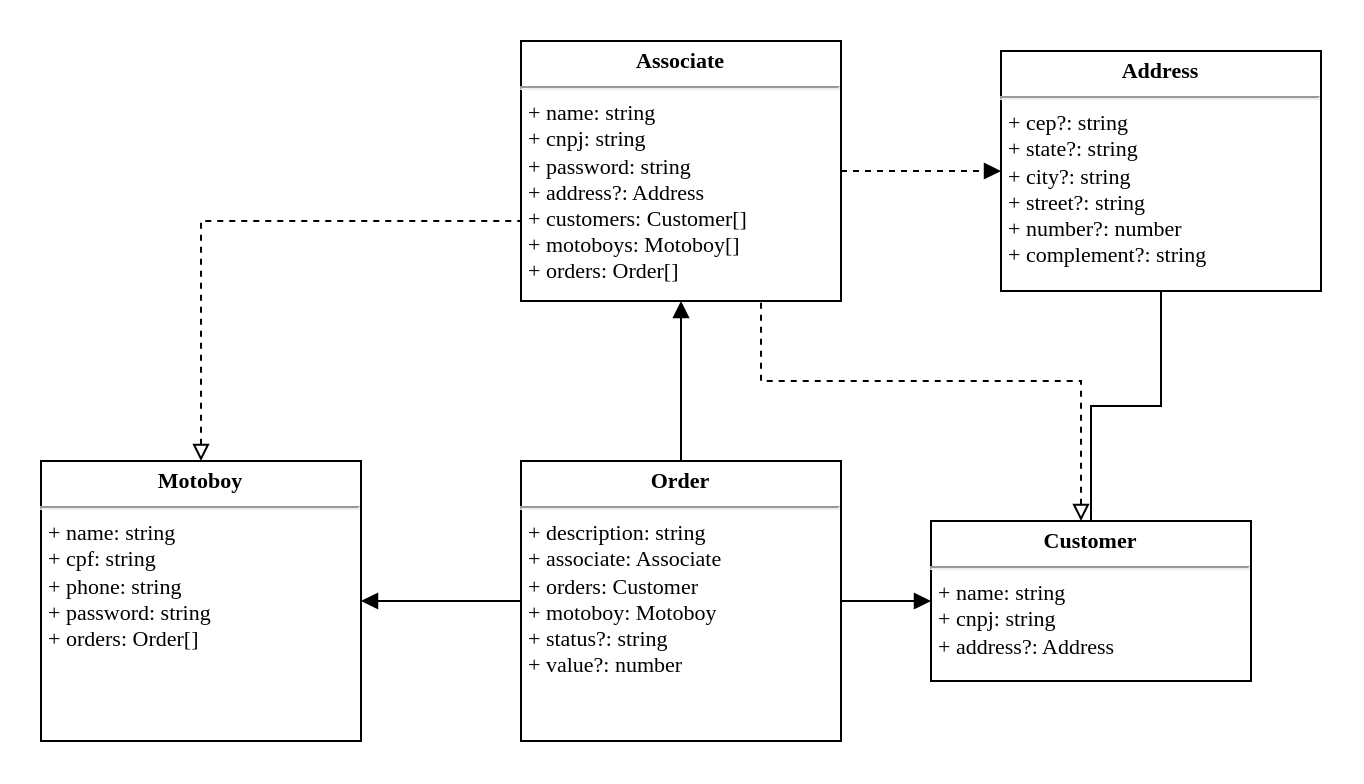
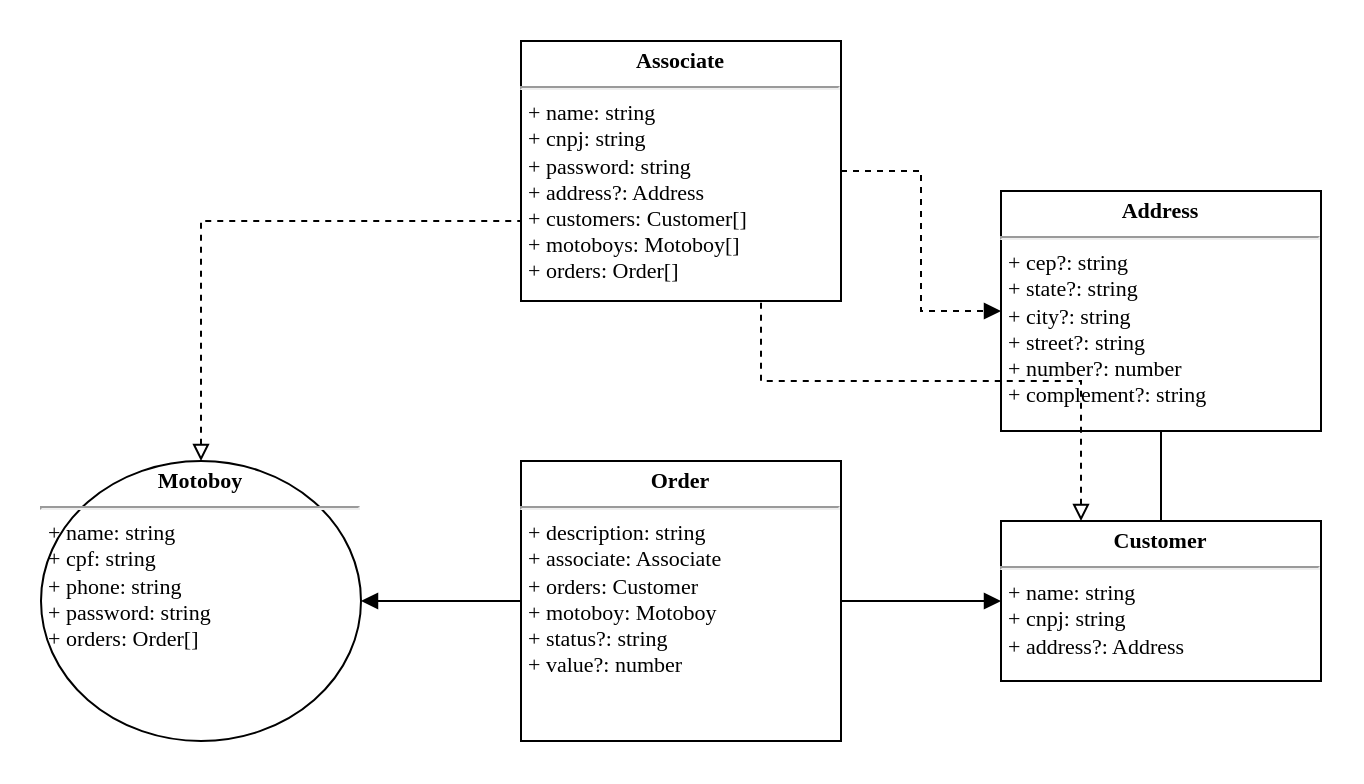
  <mxCell id="0" />
  <mxCell id="1" parent="0" />
  <mxCell id="2" value="" style="edgeStyle=orthogonalEdgeStyle;rounded=0;orthogonalLoop=1;jettySize=auto;html=1;fontFamily=Lucida Console;fontSize=11;endArrow=block;endFill=1;dashed=1;" edge="1" parent="1" source="3" target="11"><mxGeometry relative="1" as="geometry" /></mxCell>
  <mxCell id="3" value="&lt;p style=&quot;margin: 4px 0px 0px ; text-align: center ; font-size: 11px&quot;&gt;&lt;span style=&quot;font-size: 11px&quot;&gt;&lt;b&gt;Associate&lt;/b&gt;&lt;/span&gt;&lt;/p&gt;&lt;hr style=&quot;font-size: 11px&quot;&gt;&lt;p style=&quot;margin: 0px 0px 0px 4px ; font-size: 11px&quot;&gt;+ name: string&lt;br style=&quot;font-size: 11px&quot;&gt;+ cnpj: string&lt;/p&gt;&lt;p style=&quot;margin: 0px 0px 0px 4px ; font-size: 11px&quot;&gt;+ password: string&lt;/p&gt;&lt;p style=&quot;margin: 0px 0px 0px 4px ; font-size: 11px&quot;&gt;+ address?: Address&lt;/p&gt;&lt;p style=&quot;margin: 0px 0px 0px 4px ; font-size: 11px&quot;&gt;+ customers: Customer[]&lt;/p&gt;&lt;p style=&quot;margin: 0px 0px 0px 4px ; font-size: 11px&quot;&gt;+ motoboys: Motoboy[]&lt;/p&gt;&lt;p style=&quot;margin: 0px 0px 0px 4px ; font-size: 11px&quot;&gt;+ orders: Order[]&lt;/p&gt;" style="verticalAlign=top;align=left;overflow=fill;fontSize=11;fontFamily=Lucida Console;html=1;rounded=0;shadow=0;comic=0;labelBackgroundColor=none;strokeWidth=1" parent="1" vertex="1"><mxGeometry x="260" y="20" width="160" height="130" as="geometry" /></mxCell>
  <mxCell id="4" value="" style="edgeStyle=orthogonalEdgeStyle;rounded=0;orthogonalLoop=1;jettySize=auto;html=1;fontFamily=Lucida Console;fontSize=11;endArrow=block;endFill=1;" edge="1" parent="1" source="7" target="8"><mxGeometry relative="1" as="geometry" /></mxCell>
- <mxCell id="5" value="" style="edgeStyle=orthogonalEdgeStyle;rounded=0;orthogonalLoop=1;jettySize=auto;html=1;fontFamily=Lucida Console;fontSize=11;endArrow=block;endFill=1;" edge="1" parent="1" source="7" target="3"><mxGeometry relative="1" as="geometry"><Array as="points"><mxPoint x="200" y="300" /><mxPoint x="200" y="300" /></Array></mxGeometry></mxCell>
  <mxCell id="6" value="" style="edgeStyle=orthogonalEdgeStyle;rounded=0;orthogonalLoop=1;jettySize=auto;html=1;fontFamily=Lucida Console;fontSize=11;endArrow=block;endFill=1;" edge="1" parent="1" source="7" target="10"><mxGeometry relative="1" as="geometry" /></mxCell>
  <mxCell id="7" value="&lt;p style=&quot;margin: 4px 0px 0px ; text-align: center ; font-size: 11px&quot;&gt;&lt;b style=&quot;font-size: 11px&quot;&gt;Order&lt;/b&gt;&lt;/p&gt;&lt;hr style=&quot;font-size: 11px&quot;&gt;&lt;p style=&quot;margin: 0px 0px 0px 4px ; font-size: 11px&quot;&gt;+ description: string&lt;br style=&quot;font-size: 11px&quot;&gt;+ associate: Associate&lt;/p&gt;&lt;p style=&quot;margin: 0px 0px 0px 4px ; font-size: 11px&quot;&gt;+ orders: Customer&lt;/p&gt;&lt;p style=&quot;margin: 0px 0px 0px 4px ; font-size: 11px&quot;&gt;+ motoboy: Motoboy&lt;/p&gt;&lt;p style=&quot;margin: 0px 0px 0px 4px ; font-size: 11px&quot;&gt;+ status?: string&lt;/p&gt;&lt;p style=&quot;margin: 0px 0px 0px 4px ; font-size: 11px&quot;&gt;+ value?: number&lt;/p&gt;" style="verticalAlign=top;align=left;overflow=fill;fontSize=11;fontFamily=Lucida Console;html=1;rounded=0;shadow=0;comic=0;labelBackgroundColor=none;strokeWidth=1" vertex="1" parent="1"><mxGeometry x="260" y="230" width="160" height="140" as="geometry" /></mxCell>
- <mxCell id="8" value="&lt;p style=&quot;margin: 4px 0px 0px ; text-align: center ; font-size: 11px&quot;&gt;&lt;b style=&quot;font-size: 11px&quot;&gt;Motoboy&lt;/b&gt;&lt;/p&gt;&lt;hr style=&quot;font-size: 11px&quot;&gt;&lt;p style=&quot;margin: 0px 0px 0px 4px ; font-size: 11px&quot;&gt;+ name: string&lt;br style=&quot;font-size: 11px&quot;&gt;+ cpf: string&lt;/p&gt;&lt;p style=&quot;margin: 0px 0px 0px 4px ; font-size: 11px&quot;&gt;+ phone: string&lt;/p&gt;&lt;p style=&quot;margin: 0px 0px 0px 4px ; font-size: 11px&quot;&gt;+ password: string&lt;/p&gt;&lt;p style=&quot;margin: 0px 0px 0px 4px ; font-size: 11px&quot;&gt;+ orders: Order[]&lt;/p&gt;" style="verticalAlign=top;align=left;overflow=fill;fontSize=11;fontFamily=Lucida Console;html=1;rounded=0;shadow=0;comic=0;labelBackgroundColor=none;strokeWidth=1" vertex="1" parent="1"><mxGeometry x="20" y="230" width="160" height="140" as="geometry" /></mxCell>
+ <mxCell id="8" value="&lt;p style=&quot;margin: 4px 0px 0px ; text-align: center ; font-size: 11px&quot;&gt;&lt;b style=&quot;font-size: 11px&quot;&gt;Motoboy&lt;/b&gt;&lt;/p&gt;&lt;hr style=&quot;font-size: 11px&quot;&gt;&lt;p style=&quot;margin: 0px 0px 0px 4px ; font-size: 11px&quot;&gt;+ name: string&lt;br style=&quot;font-size: 11px&quot;&gt;+ cpf: string&lt;/p&gt;&lt;p style=&quot;margin: 0px 0px 0px 4px ; font-size: 11px&quot;&gt;+ phone: string&lt;/p&gt;&lt;p style=&quot;margin: 0px 0px 0px 4px ; font-size: 11px&quot;&gt;+ password: string&lt;/p&gt;&lt;p style=&quot;margin: 0px 0px 0px 4px ; font-size: 11px&quot;&gt;+ orders: Order[]&lt;/p&gt;" style="ellipse;verticalAlign=top;align=left;overflow=fill;fontSize=11;fontFamily=Lucida Console;html=1;shadow=0;comic=0;labelBackgroundColor=none;strokeWidth=1;" vertex="1" parent="1"><mxGeometry x="20" y="230" width="160" height="140" as="geometry" /></mxCell>
  <mxCell id="9" value="" style="edgeStyle=orthogonalEdgeStyle;rounded=0;orthogonalLoop=1;jettySize=auto;html=1;fontFamily=Lucida Console;fontSize=11;startArrow=none;startFill=0;endArrow=none;endFill=1;" edge="1" parent="1" source="10" target="11"><mxGeometry relative="1" as="geometry" /></mxCell>
- <mxCell id="10" value="&lt;p style=&quot;margin: 4px 0px 0px ; text-align: center ; font-size: 11px&quot;&gt;&lt;b style=&quot;font-size: 11px&quot;&gt;Customer&lt;/b&gt;&lt;/p&gt;&lt;hr style=&quot;font-size: 11px&quot;&gt;&lt;p style=&quot;margin: 0px 0px 0px 4px ; font-size: 11px&quot;&gt;+ name: string&lt;br style=&quot;font-size: 11px&quot;&gt;+ cnpj: string&lt;/p&gt;&lt;p style=&quot;margin: 0px 0px 0px 4px ; font-size: 11px&quot;&gt;+ address?: Address&lt;/p&gt;" style="verticalAlign=top;align=left;overflow=fill;fontSize=11;fontFamily=Lucida Console;html=1;rounded=0;shadow=0;comic=0;labelBackgroundColor=none;strokeWidth=1" vertex="1" parent="1"><mxGeometry x="465" y="260" width="160" height="80" as="geometry" /></mxCell>
- <mxCell id="11" value="&lt;p style=&quot;margin: 4px 0px 0px; text-align: center; font-size: 11px;&quot;&gt;&lt;b style=&quot;font-size: 11px;&quot;&gt;Address&lt;/b&gt;&lt;/p&gt;&lt;hr style=&quot;font-size: 11px;&quot;&gt;&lt;p style=&quot;margin: 0px 0px 0px 4px; font-size: 11px;&quot;&gt;+ cep?: string&lt;br style=&quot;font-size: 11px;&quot;&gt;+ state?: string&lt;/p&gt;&lt;p style=&quot;margin: 0px 0px 0px 4px; font-size: 11px;&quot;&gt;+ city?: string&lt;/p&gt;&lt;p style=&quot;margin: 0px 0px 0px 4px; font-size: 11px;&quot;&gt;+ street?: string&lt;/p&gt;&lt;p style=&quot;margin: 0px 0px 0px 4px; font-size: 11px;&quot;&gt;+ number?: number&lt;/p&gt;&lt;p style=&quot;margin: 0px 0px 0px 4px; font-size: 11px;&quot;&gt;+ complement?: string&lt;/p&gt;" style="verticalAlign=top;align=left;overflow=fill;fontSize=11;fontFamily=Lucida Console;html=1;rounded=0;shadow=0;comic=0;labelBackgroundColor=none;strokeWidth=1" vertex="1" parent="1"><mxGeometry x="500" y="25" width="160" height="120" as="geometry" /></mxCell>
+ <mxCell id="10" value="&lt;p style=&quot;margin: 4px 0px 0px ; text-align: center ; font-size: 11px&quot;&gt;&lt;b style=&quot;font-size: 11px&quot;&gt;Customer&lt;/b&gt;&lt;/p&gt;&lt;hr style=&quot;font-size: 11px&quot;&gt;&lt;p style=&quot;margin: 0px 0px 0px 4px ; font-size: 11px&quot;&gt;+ name: string&lt;br style=&quot;font-size: 11px&quot;&gt;+ cnpj: string&lt;/p&gt;&lt;p style=&quot;margin: 0px 0px 0px 4px ; font-size: 11px&quot;&gt;+ address?: Address&lt;/p&gt;" style="verticalAlign=top;align=left;overflow=fill;fontSize=11;fontFamily=Lucida Console;html=1;rounded=0;shadow=0;comic=0;labelBackgroundColor=none;strokeWidth=1" vertex="1" parent="1"><mxGeometry x="500" y="260" width="160" height="80" as="geometry" /></mxCell>
+ <mxCell id="11" value="&lt;p style=&quot;margin: 4px 0px 0px; text-align: center; font-size: 11px;&quot;&gt;&lt;b style=&quot;font-size: 11px;&quot;&gt;Address&lt;/b&gt;&lt;/p&gt;&lt;hr style=&quot;font-size: 11px;&quot;&gt;&lt;p style=&quot;margin: 0px 0px 0px 4px; font-size: 11px;&quot;&gt;+ cep?: string&lt;br style=&quot;font-size: 11px;&quot;&gt;+ state?: string&lt;/p&gt;&lt;p style=&quot;margin: 0px 0px 0px 4px; font-size: 11px;&quot;&gt;+ city?: string&lt;/p&gt;&lt;p style=&quot;margin: 0px 0px 0px 4px; font-size: 11px;&quot;&gt;+ street?: string&lt;/p&gt;&lt;p style=&quot;margin: 0px 0px 0px 4px; font-size: 11px;&quot;&gt;+ number?: number&lt;/p&gt;&lt;p style=&quot;margin: 0px 0px 0px 4px; font-size: 11px;&quot;&gt;+ complement?: string&lt;/p&gt;" style="verticalAlign=top;align=left;overflow=fill;fontSize=11;fontFamily=Lucida Console;html=1;rounded=0;shadow=0;comic=0;labelBackgroundColor=none;strokeWidth=1" vertex="1" parent="1"><mxGeometry x="500" y="95" width="160" height="120" as="geometry" /></mxCell>
  <mxCell id="12" value="" style="edgeStyle=orthogonalEdgeStyle;rounded=0;orthogonalLoop=1;jettySize=auto;html=1;fontFamily=Lucida Console;fontSize=11;endArrow=none;endFill=0;startArrow=block;startFill=0;dashed=1;" edge="1" parent="1" source="8" target="3"><mxGeometry relative="1" as="geometry"><mxPoint x="350" y="380" as="sourcePoint" /><mxPoint x="70" y="470" as="targetPoint" /><Array as="points"><mxPoint x="100" y="110" /></Array></mxGeometry></mxCell>
  <mxCell id="13" value="" style="edgeStyle=orthogonalEdgeStyle;rounded=0;orthogonalLoop=1;jettySize=auto;html=1;fontFamily=Lucida Console;fontSize=11;endArrow=none;endFill=0;startArrow=block;startFill=0;dashed=1;" edge="1" parent="1" source="10" target="3"><mxGeometry relative="1" as="geometry"><mxPoint x="270" y="530.034" as="sourcePoint" /><mxPoint x="110.034" y="370" as="targetPoint" /><Array as="points"><mxPoint x="540" y="190" /><mxPoint x="380" y="190" /></Array></mxGeometry></mxCell>
